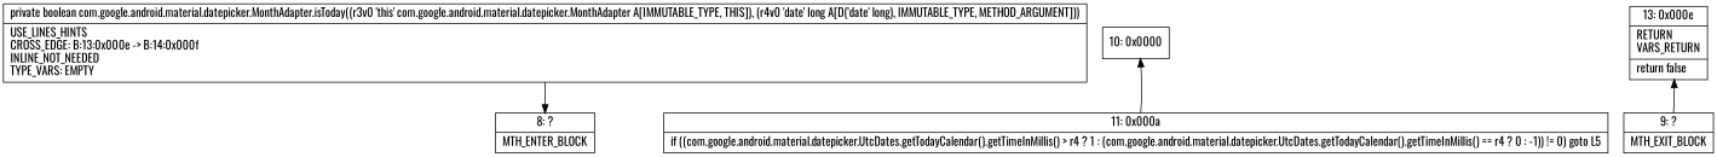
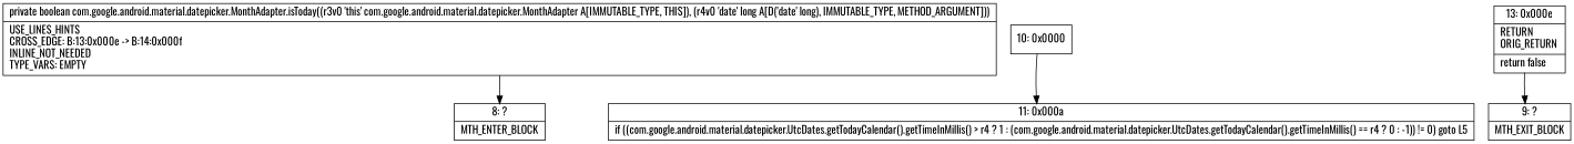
  digraph {
    fontname=Oswald
    node [fontname=Oswald shape=record]
    edge [fontname=Oswald]
    n1 [label="{8\:\ ?|MTH_ENTER_BLOCK\l}"]
    n2 [label="{10\:\ 0x0000}"]
    n3 [label="{11\:\ 0x000a|if ((com.google.android.material.datepicker.UtcDates.getTodayCalendar().getTimeInMillis() \> r4 ? 1 : (com.google.android.material.datepicker.UtcDates.getTodayCalendar().getTimeInMillis() == r4 ? 0 : \-1)) != 0) goto L5\l}"]
-   n4 [label="{13\:\ 0x000e|RETURN\lVARS_RETURN\l|return false\l}"]
+   n4 [label="{13\:\ 0x000e|RETURN\lORIG_RETURN\l|return false\l}"]
    n5 [label="{9\:\ ?|MTH_EXIT_BLOCK\l}"]
    n6 [label="{private boolean com.google.android.material.datepicker.MonthAdapter.isToday((r3v0 'this' com.google.android.material.datepicker.MonthAdapter A[IMMUTABLE_TYPE, THIS]), (r4v0 'date' long A[D('date' long), IMMUTABLE_TYPE, METHOD_ARGUMENT]))  | USE_LINES_HINTS\lCROSS_EDGE: B:13:0x000e \-\> B:14:0x000f\lINLINE_NOT_NEEDED\lTYPE_VARS: EMPTY\l}"]
-   n3 -> n2
-   n5 -> n4
+   n2 -> n3
+   n4 -> n5
    n6 -> n1
  }
